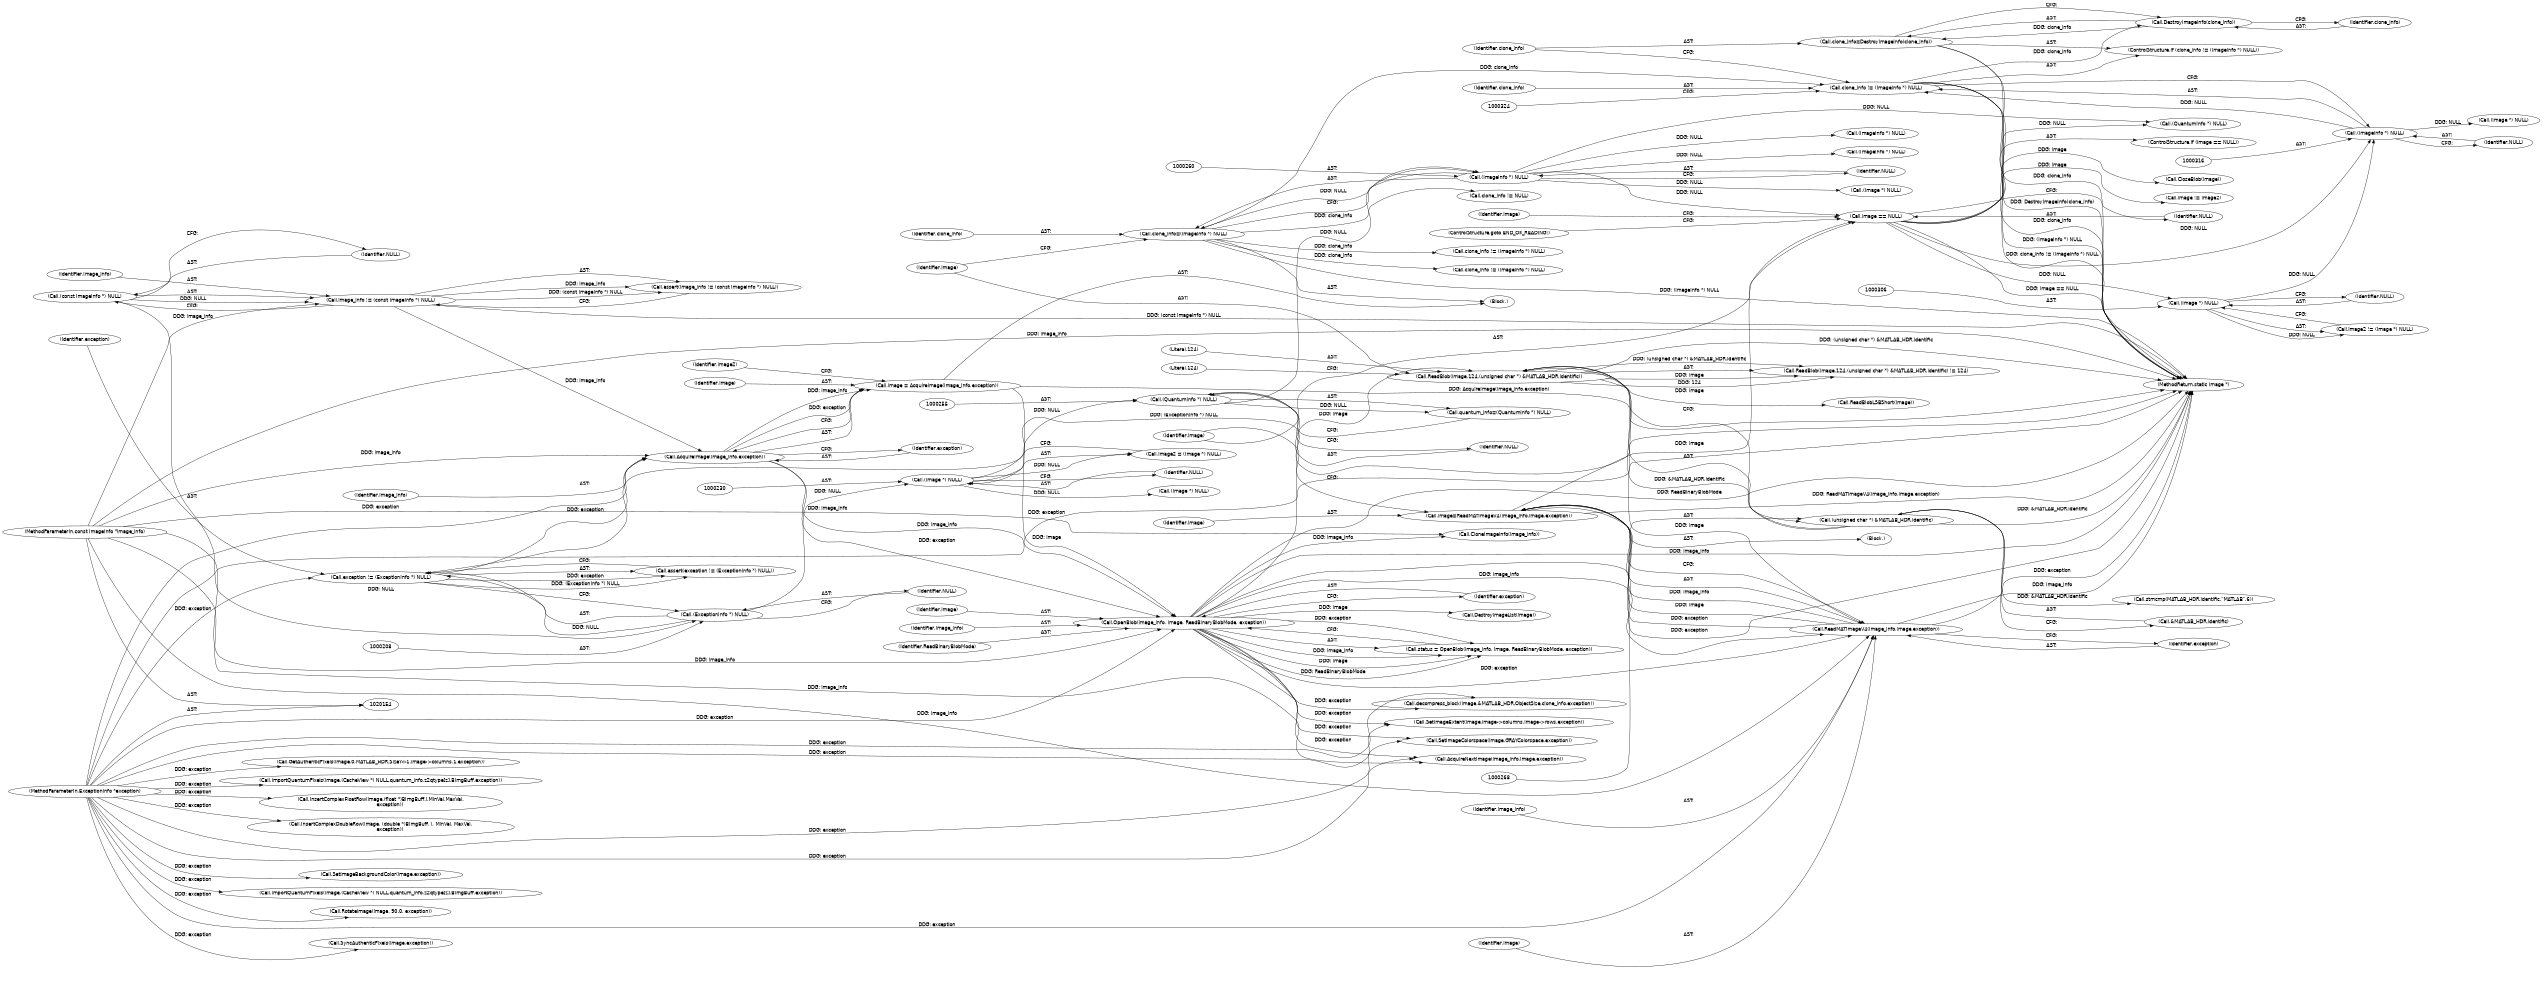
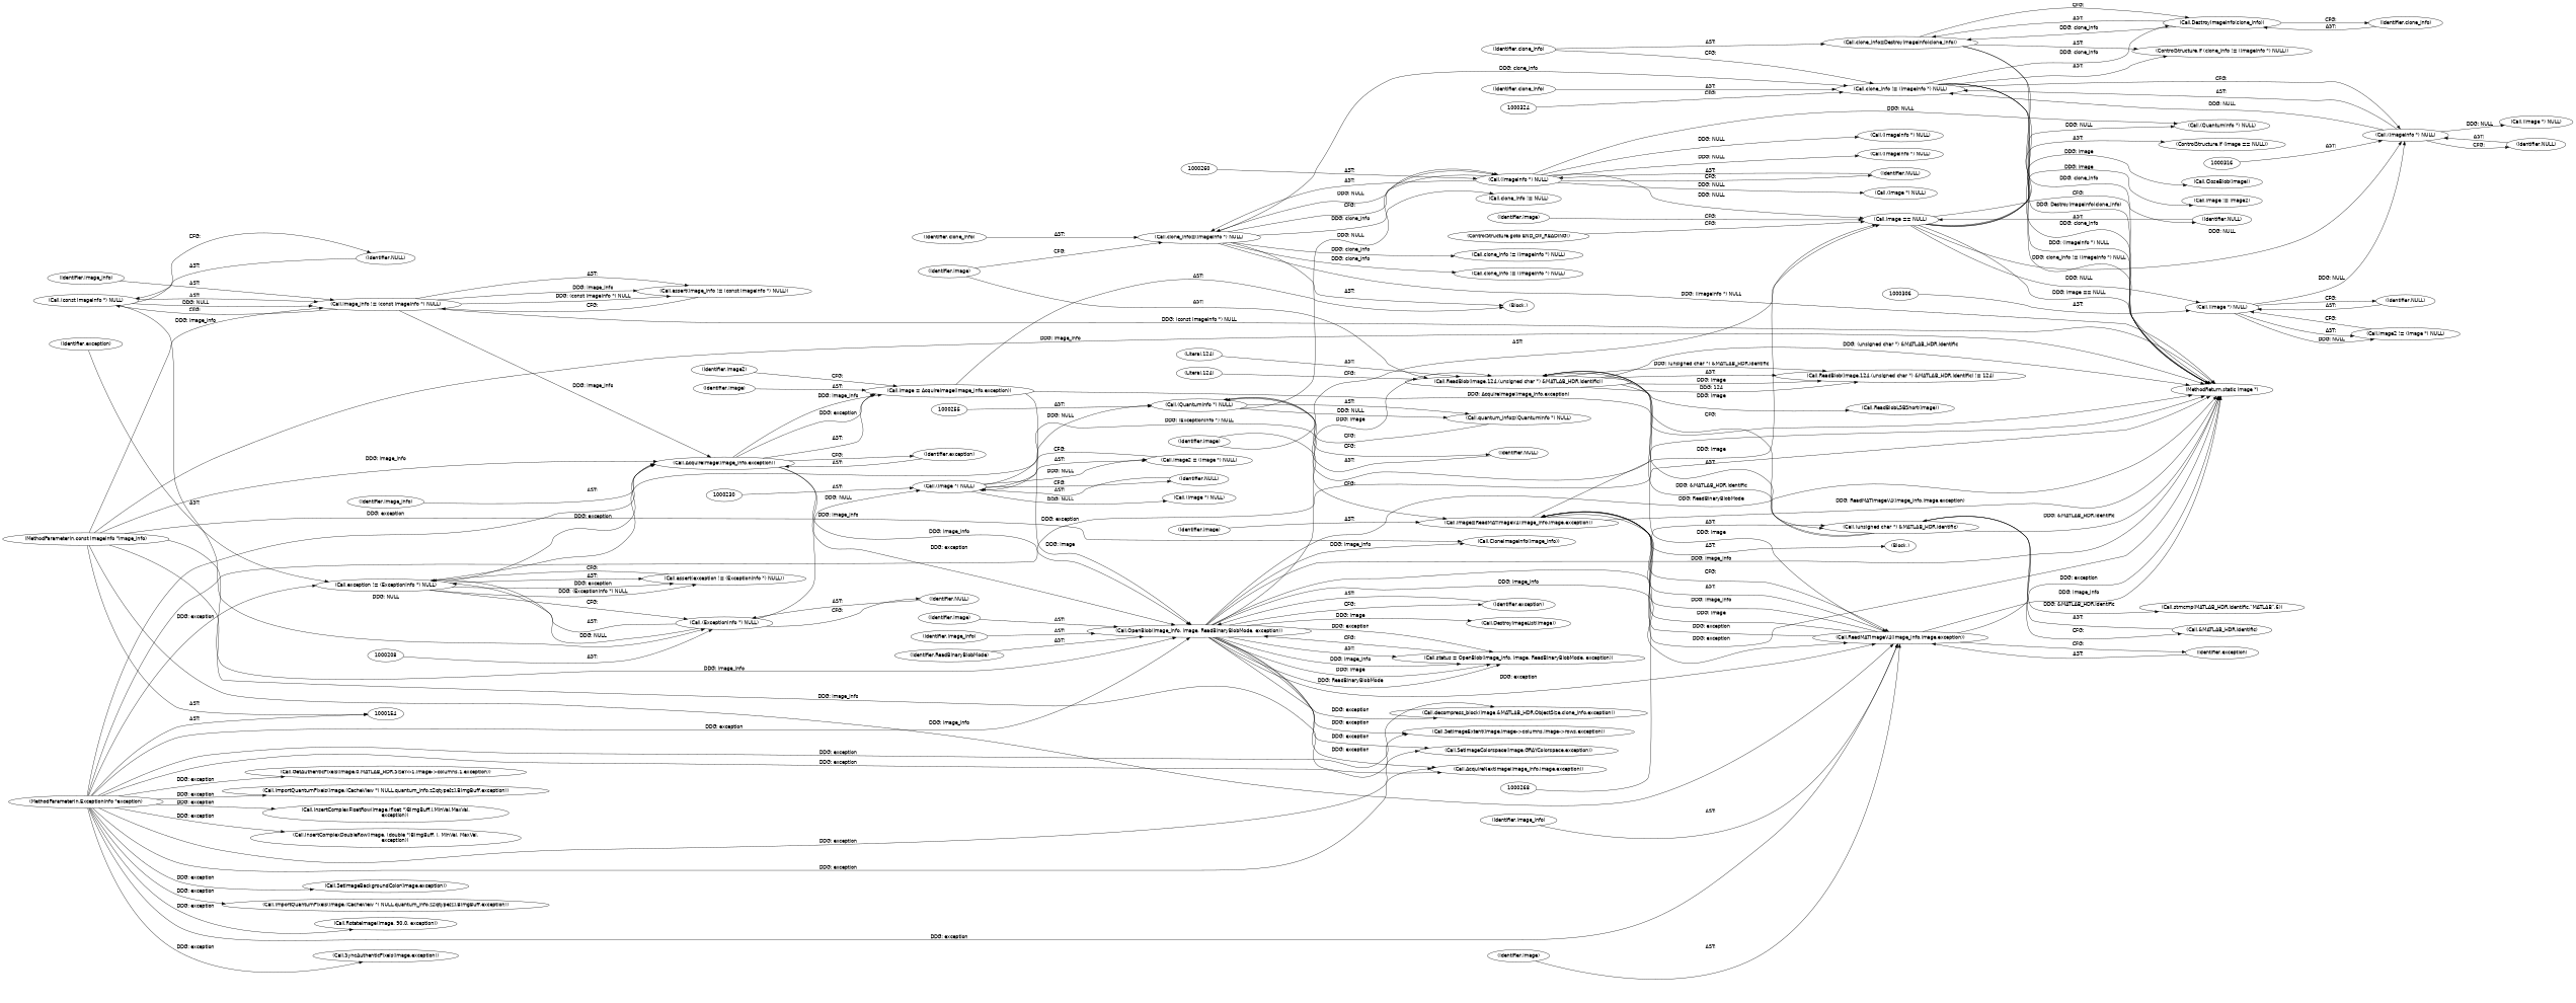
  digraph {
    fontname="DejaVu Sans"
    rankdir=LR
    node [fontname="DejaVu Sans"]
    edge [fontname="DejaVu Sans"]
    n1 [label="(Call,clone_info=DestroyImageInfo(clone_info))"]
    n2 [label="(Call,DestroyImageInfo(clone_info))"]
    n3 [label="(ControlStructure,if (clone_info != (ImageInfo *) NULL))"]
    n4 [label="(MethodReturn,static Image *)"]
    n5 [label="(Identifier,clone_info)"]
    n6 [label="(Call,clone_info != (ImageInfo *) NULL)"]
    n7 [label="(Call,(ImageInfo *) NULL)"]
    n8 [label="(Call,(Image *) NULL)"]
    n9 [label="(Identifier,NULL)"]
    n10 [label="(Call,clone_info=(ImageInfo *) NULL)"]
    n11 [label="(Call,(ImageInfo *) NULL)"]
    n12 [label="(Block,)"]
    n13 [label="(Call,clone_info != (ImageInfo *) NULL)"]
    n14 [label="(Call,clone_info != (ImageInfo *) NULL)"]
    n15 [label="(Call,clone_info != NULL)"]
    n16 [label="(Call,image == NULL)"]
    n17 [label="(Identifier,NULL)"]
    n18 [label="(Call,(Image *) NULL)"]
    n19 [label="(Call,(ImageInfo *) NULL)"]
    n20 [label="(Call,(QuantumInfo *) NULL)"]
    n21 [label="(Call,(ImageInfo *) NULL)"]
    n22 [label="(Call,(Image *) NULL)"]
    n23 [label="(Call,CloseBlob(image))"]
    n24 [label="(Call,image != image2)"]
    n25 [label="(Identifier,NULL)"]
    n26 [label="(ControlStructure,if (image == NULL))"]
    n27 [label="(Call,(QuantumInfo *) NULL)"]
    n28 [label="(Call,quantum_info=(QuantumInfo *) NULL)"]
    n29 [label="(Identifier,NULL)"]
    n30 [label="(Call,(Image *) NULL)"]
    n31 [label="(Identifier,NULL)"]
    n32 [label="(Call,image2 = (Image *) NULL)"]
    n33 [label="(Call,(Image *) NULL)"]
    n34 [label="(Call,(ExceptionInfo *) NULL)"]
    n35 [label="(Call,exception != (ExceptionInfo *) NULL)"]
    n36 [label="(Identifier,NULL)"]
    n37 [label="(Call,AcquireImage(image_info,exception))"]
    n38 [label="(Call,assert(exception != (ExceptionInfo *) NULL))"]
    n39 [label="(Call,(const ImageInfo *) NULL)"]
    n40 [label="(Call,image_info != (const ImageInfo *) NULL)"]
    n41 [label="(Identifier,NULL)"]
    n42 [label="(Call,assert(image_info != (const ImageInfo *) NULL))"]
    n43 [label="(Call,image2 != (Image *) NULL)"]
    n44 [label="(Identifier,NULL)"]
    n45 [label="(Call,image=ReadMATImageV4(image_info,image,exception))"]
    n46 [label="(Call,ReadMATImageV4(image_info,image,exception))"]
    n47 [label="(Block,)"]
    n48 [label="(Identifier,exception)"]
    n49 [label="(Call,OpenBlob(image_info, image, ReadBinaryBlobMode, exception))"]
    n50 [label="(Call,ReadBlob(image,124,(unsigned char *) &MATLAB_HDR.identific))"]
    n51 [label="(Call,SetImageColorspace(image,GRAYColorspace,exception))"]
    n52 [label="(Call,decompress_block(image,&MATLAB_HDR.ObjectSize,clone_info,exception))"]
    n53 [label="(Identifier,exception)"]
    n54 [label="(Call,SetImageExtent(image,image->columns,image->rows,exception))"]
    n55 [label="(Call,DestroyImageList(image))"]
    n56 [label="(Call,status = OpenBlob(image_info, image, ReadBinaryBlobMode, exception))"]
    n57 [label="(Call,AcquireNextImage(image_info,image,exception))"]
    n58 [label="(Call,CloneImageInfo(image_info))"]
    n59 [label="(Call,(unsigned char *) &MATLAB_HDR.identific)"]
    n60 [label="(Call,ReadBlobLSBShort(image))"]
    n61 [label="(Call,ReadBlob(image,124,(unsigned char *) &MATLAB_HDR.identific) != 124)"]
    n62 [label="(Call,image = AcquireImage(image_info,exception))"]
    n63 [label="(Identifier,exception)"]
    n64 [label="(MethodParameterIn,const ImageInfo *image_info)"]
-   1000154 [label=1020154]
+   1000154
    n66 [label="(MethodParameterIn,ExceptionInfo *exception)"]
    n67 [label="(Call,SetImageBackgroundColor(image,exception))"]
    n68 [label="(Call,ImportQuantumPixels(image,(CacheView *) NULL,quantum_info,z2qtype[z],BImgBuff,exception))"]
    n69 [label="(Call,RotateImage(image, 90.0, exception))"]
    n70 [label="(Call,SyncAuthenticPixels(image,exception))"]
    n71 [label="(Call,GetAuthenticPixels(image,0,MATLAB_HDR.SizeY-i-1,image->columns,1,exception))"]
    n72 [label="(Call,ImportQuantumPixels(image,(CacheView *) NULL,quantum_info,z2qtype[z],BImgBuff,exception))"]
    n73 [label="(Call,InsertComplexFloatRow(image,(float *)BImgBuff,i,MinVal,MaxVal,\n            exception))"]
    n74 [label="(Call,InsertComplexDoubleRow(image, (double *)BImgBuff, i, MinVal, MaxVal,\n            exception))"]
    n75 [label="(Call,strncmp(MATLAB_HDR.identific,\"MATLAB\",6))"]
    n76 [label="(Call,&MATLAB_HDR.identific)"]
    n77 [label="(Identifier,image)"]
    n78 [label="(Identifier,clone_info)"]
    n79 [label="(Identifier,image)"]
    n80 [label="(Identifier,clone_info)"]
    n81 [label="(Identifier,image2)"]
    n82 [label="(Identifier,image_info)"]
    n83 [label="(Identifier,image_info)"]
    n84 [label="(Identifier,image)"]
    n85 [label="(Identifier,image)"]
    n86 [label="(Identifier,image_info)"]
    n87 [label="(Identifier,exception)"]
    n88 [label="(Identifier,image)"]
    n89 [label="(Identifier,image_info)"]
    n90 [label="(Identifier,clone_info)"]
    n91 [label="(ControlStructure,goto END_OF_READING;)"]
    n92 [label="(Literal,124)"]
    n93 [label="(Literal,124)"]
    n94 [label="(Identifier,image)"]
    n95 [label="(Identifier,image)"]
    n96 [label="(Identifier,ReadBinaryBlobMode)"]
    1000324
    1000260
    1000255
    1000230
    1000208
    1000316
    1000268
    1000306
    n1 -> n2 [label="CFG: "]
    n1 -> n3 [label="AST: "]
    n1 -> n4 [label="DDG: clone_info"]
    n1 -> n4 [label="DDG: DestroyImageInfo(clone_info)"]
    n2 -> n1 [label="AST: "]
    n2 -> n1 [label="DDG: clone_info"]
    n2 -> n5 [label="CFG: "]
    n5 -> n2 [label="AST: "]
    n6 -> n2 [label="DDG: clone_info"]
    n6 -> n3 [label="AST: "]
    n6 -> n4 [label="DDG: (ImageInfo *) NULL"]
    n6 -> n4 [label="DDG: clone_info != (ImageInfo *) NULL"]
    n6 -> n4 [label="DDG: clone_info"]
    n6 -> n7 [label="CFG: "]
    n7 -> n6 [label="AST: "]
    n7 -> n6 [label="DDG: NULL"]
    n7 -> n8 [label="DDG: NULL"]
    n7 -> n9 [label="CFG: "]
    n9 -> n7 [label="AST: "]
    n10 -> n4 [label="DDG: (ImageInfo *) NULL"]
    n10 -> n6 [label="DDG: clone_info"]
    n10 -> n11 [label="CFG: "]
    n10 -> n12 [label="AST: "]
    n10 -> n13 [label="DDG: clone_info"]
    n10 -> n14 [label="DDG: clone_info"]
    n10 -> n15 [label="DDG: clone_info"]
    n11 -> n10 [label="AST: "]
    n11 -> n10 [label="DDG: NULL"]
    n11 -> n16 [label="DDG: NULL"]
    n11 -> n17 [label="CFG: "]
    n11 -> n18 [label="DDG: NULL"]
    n11 -> n19 [label="DDG: NULL"]
    n11 -> n20 [label="DDG: NULL"]
    n11 -> n21 [label="DDG: NULL"]
    n16 -> n4 [label="DDG: image == NULL"]
    n16 -> n7 [label="DDG: NULL"]
    n16 -> n20 [label="DDG: NULL"]
    n16 -> n22 [label="DDG: NULL"]
    n16 -> n23 [label="DDG: image"]
    n16 -> n24 [label="DDG: image"]
    n16 -> n25 [label="CFG: "]
    n16 -> n26 [label="AST: "]
    n17 -> n11 [label="AST: "]
    n22 -> n7 [label="DDG: NULL"]
    n22 -> n43 [label="AST: "]
    n22 -> n43 [label="DDG: NULL"]
    n22 -> n44 [label="CFG: "]
    n25 -> n16 [label="AST: "]
    n27 -> n11 [label="DDG: NULL"]
    n27 -> n28 [label="AST: "]
    n27 -> n28 [label="DDG: NULL"]
    n27 -> n29 [label="CFG: "]
    n28 -> n27 [label="CFG: "]
    n29 -> n27 [label="AST: "]
    n30 -> n27 [label="DDG: NULL"]
    n30 -> n31 [label="CFG: "]
    n30 -> n32 [label="AST: "]
    n30 -> n32 [label="DDG: NULL"]
    n30 -> n33 [label="DDG: NULL"]
    n31 -> n30 [label="AST: "]
    n32 -> n30 [label="CFG: "]
    n34 -> n30 [label="DDG: NULL"]
    n34 -> n35 [label="AST: "]
    n34 -> n35 [label="DDG: NULL"]
    n34 -> n36 [label="CFG: "]
    n35 -> n4 [label="DDG: (ExceptionInfo *) NULL"]
    n35 -> n34 [label="CFG: "]
    n35 -> n37 [label="DDG: exception"]
    n35 -> n38 [label="AST: "]
    n35 -> n38 [label="DDG: exception"]
    n35 -> n38 [label="DDG: (ExceptionInfo *) NULL"]
    n36 -> n34 [label="AST: "]
    n37 -> n49 [label="DDG: image_info"]
    n37 -> n49 [label="DDG: exception"]
    n37 -> n62 [label="AST: "]
    n37 -> n62 [label="DDG: image_info"]
    n37 -> n62 [label="DDG: exception"]
    n37 -> n63 [label="CFG: "]
    n38 -> n35 [label="CFG: "]
    n39 -> n34 [label="DDG: NULL"]
    n39 -> n40 [label="AST: "]
    n39 -> n40 [label="DDG: NULL"]
    n39 -> n41 [label="CFG: "]
    n40 -> n4 [label="DDG: (const ImageInfo *) NULL"]
    n40 -> n37 [label="DDG: image_info"]
    n40 -> n39 [label="CFG: "]
    n40 -> n42 [label="AST: "]
    n40 -> n42 [label="DDG: image_info"]
    n40 -> n42 [label="DDG: (const ImageInfo *) NULL"]
    n41 -> n39 [label="AST: "]
    n42 -> n40 [label="CFG: "]
    n43 -> n22 [label="CFG: "]
    n44 -> n22 [label="AST: "]
    n45 -> n4 [label="DDG: ReadMATImageV4(image_info,image,exception)"]
    n45 -> n16 [label="DDG: image"]
    n45 -> n46 [label="CFG: "]
    n45 -> n47 [label="AST: "]
    n46 -> n4 [label="DDG: exception"]
    n46 -> n4 [label="DDG: image_info"]
    n46 -> n45 [label="AST: "]
    n46 -> n45 [label="DDG: image_info"]
    n46 -> n45 [label="DDG: image"]
    n46 -> n45 [label="DDG: exception"]
    n46 -> n48 [label="CFG: "]
    n48 -> n46 [label="AST: "]
    n49 -> n4 [label="DDG: ReadBinaryBlobMode"]
    n49 -> n4 [label="DDG: image_info"]
    n49 -> n4 [label="DDG: exception"]
    n49 -> n46 [label="DDG: image_info"]
    n49 -> n46 [label="DDG: exception"]
    n49 -> n50 [label="DDG: image"]
    n49 -> n51 [label="DDG: exception"]
    n49 -> n52 [label="DDG: exception"]
    n49 -> n53 [label="CFG: "]
    n49 -> n54 [label="DDG: exception"]
    n49 -> n55 [label="DDG: image"]
    n49 -> n56 [label="AST: "]
    n49 -> n56 [label="DDG: image_info"]
    n49 -> n56 [label="DDG: image"]
    n49 -> n56 [label="DDG: ReadBinaryBlobMode"]
    n49 -> n56 [label="DDG: exception"]
    n49 -> n57 [label="DDG: exception"]
    n49 -> n58 [label="DDG: image_info"]
    n50 -> n4 [label="DDG: (unsigned char *) &MATLAB_HDR.identific"]
    n50 -> n46 [label="DDG: image"]
    n50 -> n59 [label="CFG: "]
    n50 -> n60 [label="DDG: image"]
    n50 -> n61 [label="AST: "]
    n50 -> n61 [label="DDG: image"]
    n50 -> n61 [label="DDG: 124"]
    n50 -> n61 [label="DDG: (unsigned char *) &MATLAB_HDR.identific"]
    n53 -> n49 [label="AST: "]
    n56 -> n49 [label="CFG: "]
    n59 -> n4 [label="DDG: &MATLAB_HDR.identific"]
    n59 -> n50 [label="AST: "]
    n59 -> n50 [label="DDG: &MATLAB_HDR.identific"]
    n59 -> n75 [label="DDG: &MATLAB_HDR.identific"]
    n59 -> n76 [label="CFG: "]
    n62 -> n4 [label="DDG: AcquireImage(image_info,exception)"]
    n62 -> n12 [label="AST: "]
-   n62 -> n37 [label="CFG: "]
    n62 -> n49 [label="DDG: image"]
    n63 -> n37 [label="AST: "]
    n64 -> n4 [label="DDG: image_info"]
    n64 -> n37 [label="DDG: image_info"]
    n64 -> n40 [label="DDG: image_info"]
    n64 -> n46 [label="DDG: image_info"]
    n64 -> n49 [label="DDG: image_info"]
    n64 -> n57 [label="DDG: image_info"]
    n64 -> n58 [label="DDG: image_info"]
    n64 -> 1000154 [label="AST: "]
    n66 -> n4 [label="DDG: exception"]
    n66 -> n35 [label="DDG: exception"]
    n66 -> n37 [label="DDG: exception"]
    n66 -> n46 [label="DDG: exception"]
    n66 -> n49 [label="DDG: exception"]
    n66 -> n51 [label="DDG: exception"]
    n66 -> n52 [label="DDG: exception"]
    n66 -> n54 [label="DDG: exception"]
    n66 -> n57 [label="DDG: exception"]
    n66 -> 1000154 [label="AST: "]
    n66 -> n67 [label="DDG: exception"]
    n66 -> n68 [label="DDG: exception"]
    n66 -> n69 [label="DDG: exception"]
    n66 -> n70 [label="DDG: exception"]
    n66 -> n71 [label="DDG: exception"]
    n66 -> n72 [label="DDG: exception"]
    n66 -> n73 [label="DDG: exception"]
    n66 -> n74 [label="DDG: exception"]
    n76 -> n59 [label="AST: "]
    n77 -> n10 [label="CFG: "]
    n77 -> n50 [label="AST: "]
    n78 -> n6 [label="AST: "]
    n79 -> n49 [label="AST: "]
    n80 -> n10 [label="AST: "]
    n81 -> n62 [label="CFG: "]
    n82 -> n40 [label="AST: "]
    n83 -> n37 [label="AST: "]
    n84 -> n16 [label="AST: "]
    n84 -> n45 [label="CFG: "]
    n85 -> n45 [label="AST: "]
    n86 -> n46 [label="AST: "]
    n87 -> n35 [label="AST: "]
    n88 -> n62 [label="AST: "]
    n89 -> n49 [label="AST: "]
    n90 -> n1 [label="AST: "]
    n90 -> n6 [label="CFG: "]
    n91 -> n16 [label="CFG: "]
    n92 -> n50 [label="AST: "]
    n93 -> n50 [label="CFG: "]
    n94 -> n46 [label="AST: "]
    n95 -> n16 [label="CFG: "]
    n96 -> n49 [label="AST: "]
    1000324 -> n6 [label="CFG: "]
    1000260 -> n11 [label="AST: "]
    1000255 -> n27 [label="AST: "]
    1000230 -> n30 [label="AST: "]
    1000208 -> n34 [label="AST: "]
    1000316 -> n7 [label="AST: "]
    1000268 -> n59 [label="AST: "]
    1000306 -> n22 [label="AST: "]
  }
